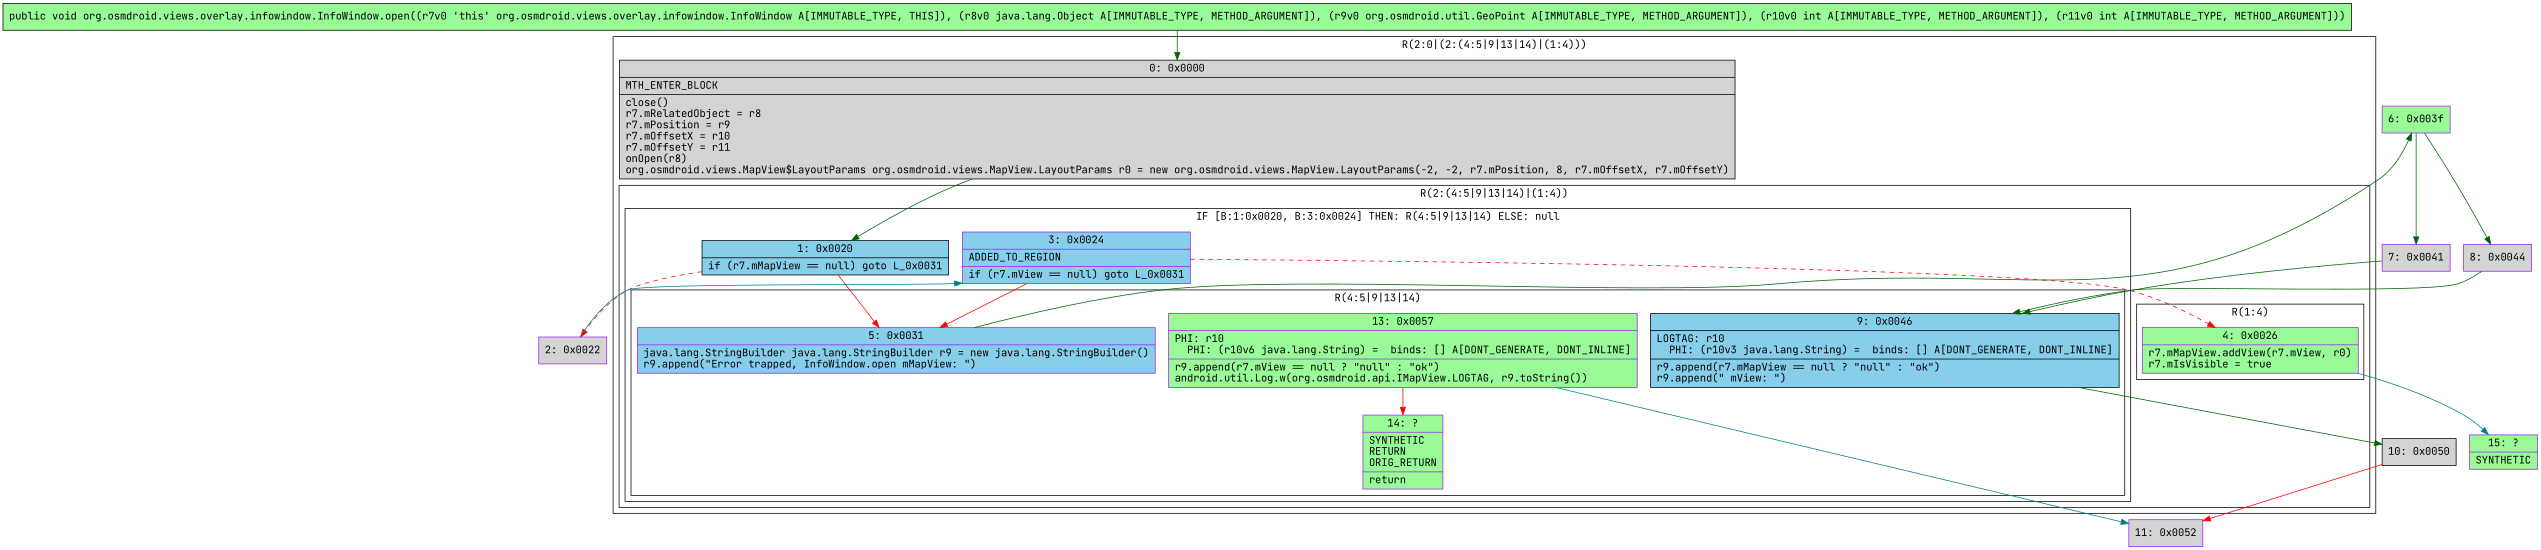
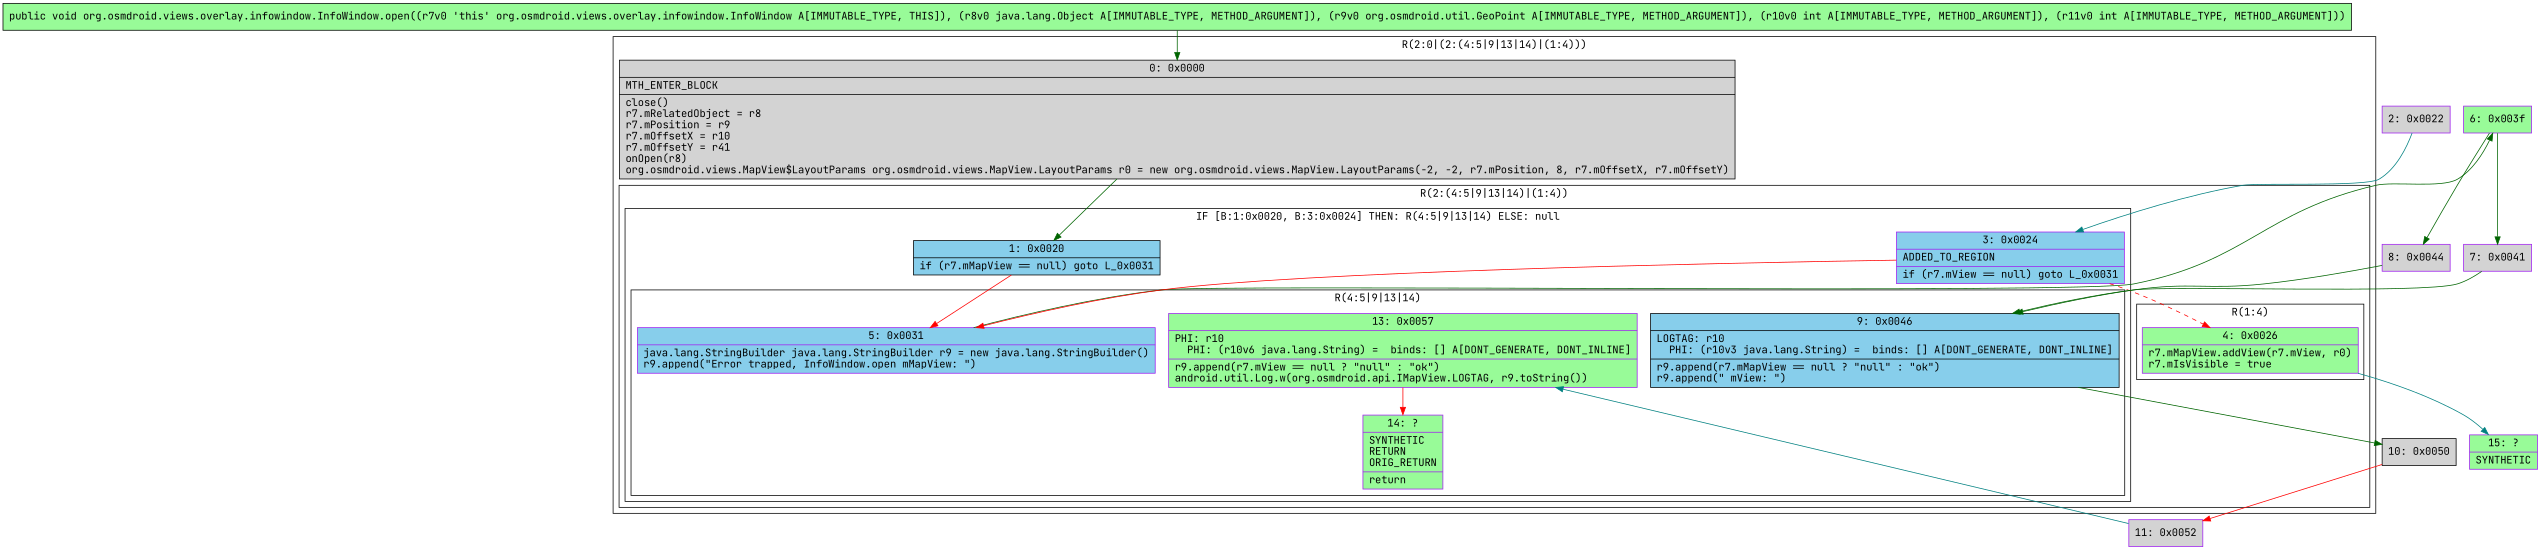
  digraph {
    fontname="JetBrains Mono"
    node [color=purple fillcolor=palegreen fontname="JetBrains Mono" shape=record style=filled]
    edge [color=darkgreen fontname="JetBrains Mono"]
    n1 [fillcolor=skyblue label="{5\:\ 0x0031|java.lang.StringBuilder java.lang.StringBuilder r9 = new java.lang.StringBuilder()\lr9.append(\"Error trapped, InfoWindow.open mMapView: \")\l}"]
    n2 [color=black fillcolor=skyblue label="{9\:\ 0x0046|LOGTAG: r10 \l  PHI: (r10v3 java.lang.String) =  binds: [] A[DONT_GENERATE, DONT_INLINE]\l|r9.append(r7.mMapView == null ? \"null\" : \"ok\")\lr9.append(\" mView: \")\l}"]
    n3 [label="{13\:\ 0x0057|PHI: r10 \l  PHI: (r10v6 java.lang.String) =  binds: [] A[DONT_GENERATE, DONT_INLINE]\l|r9.append(r7.mView == null ? \"null\" : \"ok\")\landroid.util.Log.w(org.osmdroid.api.IMapView.LOGTAG, r9.toString())\l}"]
    n4 [label="{14\:\ ?|SYNTHETIC\lRETURN\lORIG_RETURN\l|return\l}"]
    n5 [color=black fillcolor=skyblue label="{1\:\ 0x0020|if (r7.mMapView == null) goto L_0x0031\l}"]
    n6 [fillcolor=skyblue label="{3\:\ 0x0024|ADDED_TO_REGION\l|if (r7.mView == null) goto L_0x0031\l}"]
    n7 [label="{4\:\ 0x0026|r7.mMapView.addView(r7.mView, r0)\lr7.mIsVisible = true\l}"]
-   n8 [color=black fillcolor=lightgrey label="{0\:\ 0x0000|MTH_ENTER_BLOCK\l|close()\lr7.mRelatedObject = r8\lr7.mPosition = r9\lr7.mOffsetX = r10\lr7.mOffsetY = r11\lonOpen(r8)\lorg.osmdroid.views.MapView$LayoutParams org.osmdroid.views.MapView.LayoutParams r0 = new org.osmdroid.views.MapView.LayoutParams(\-2, \-2, r7.mPosition, 8, r7.mOffsetX, r7.mOffsetY)\l}"]
+   n8 [color=black fillcolor=lightgrey label="{0\:\ 0x0000|MTH_ENTER_BLOCK\l|close()\lr7.mRelatedObject = r8\lr7.mPosition = r9\lr7.mOffsetX = r10\lr7.mOffsetY = r41\lonOpen(r8)\lorg.osmdroid.views.MapView$LayoutParams org.osmdroid.views.MapView.LayoutParams r0 = new org.osmdroid.views.MapView.LayoutParams(\-2, \-2, r7.mPosition, 8, r7.mOffsetX, r7.mOffsetY)\l}"]
    n9 [label="{6\:\ 0x003f}"]
    n10 [color=black fillcolor=lightgrey label="{10\:\ 0x0050}"]
    n11 [fillcolor=lightgrey label="{2\:\ 0x0022}"]
    n12 [label="{15\:\ ?|SYNTHETIC\l}"]
    n13 [fillcolor=lightgrey label="{7\:\ 0x0041}"]
    n14 [fillcolor=lightgrey label="{8\:\ 0x0044}"]
    n15 [fillcolor=lightgrey label="{11\:\ 0x0052}"]
    n16 [color=black label="{public void org.osmdroid.views.overlay.infowindow.InfoWindow.open((r7v0 'this' org.osmdroid.views.overlay.infowindow.InfoWindow A[IMMUTABLE_TYPE, THIS]), (r8v0 java.lang.Object A[IMMUTABLE_TYPE, METHOD_ARGUMENT]), (r9v0 org.osmdroid.util.GeoPoint A[IMMUTABLE_TYPE, METHOD_ARGUMENT]), (r10v0 int A[IMMUTABLE_TYPE, METHOD_ARGUMENT]), (r11v0 int A[IMMUTABLE_TYPE, METHOD_ARGUMENT])) }"]
    subgraph cluster_1 {
      label="R(2:0|(2:(4:5|9|13|14)|(1:4)))"
      n8
      subgraph cluster_2 {
        label="R(2:(4:5|9|13|14)|(1:4))"
        subgraph cluster_3 {
          label="IF [B:1:0x0020, B:3:0x0024] THEN: R(4:5|9|13|14) ELSE: null"
          n5
          n6
          subgraph cluster_4 {
            label="R(4:5|9|13|14)"
            n1
            n2
            n3
            n4
          }
        }
        subgraph cluster_5 {
          label="R(1:4)"
          n7
        }
      }
    }
    n1 -> n9
    n2 -> n10
    n3 -> n4 [color=red]
    n5 -> n1 [color=red]
-   n5 -> n11 [color=red style=dashed]
    n6 -> n1 [color=red]
    n6 -> n7 [color=red style=dashed]
    n7 -> n12 [color=teal]
    n8 -> n5
    n9 -> n13
    n9 -> n14
    n10 -> n15 [color=red]
    n11 -> n6 [color=teal]
    n13 -> n2
    n14 -> n2
-   n3 -> n15 [color=teal]
+   n15 -> n3 [color=teal]
    n16 -> n8
  }
